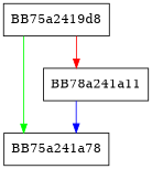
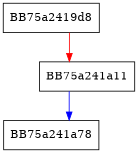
  digraph {
    splines=ortho
    node [shape=box]
    n1 [label=BB75a241a78]
    BB75a2419d8
-   BB75a241a11 [label=BB78a241a11]
-   BB75a2419d8 -> n1 [color=green]
+   BB75a241a11
    BB75a2419d8 -> BB75a241a11 [color=red]
    BB75a241a11 -> n1 [color=blue]
  }
